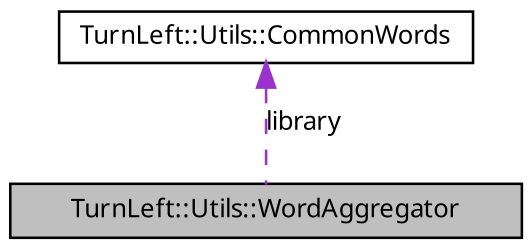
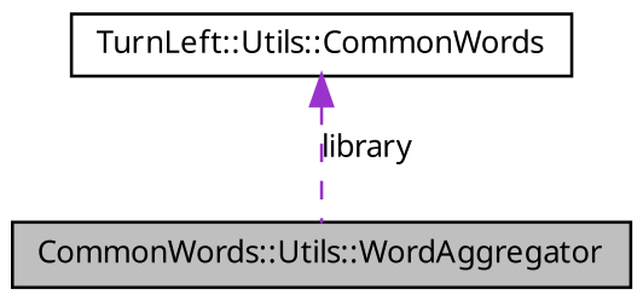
  digraph {
    node [color=black fontname="FreeSans.ttf" fontsize=10 shape=record style=filled]
-   n1 [fillcolor=grey75 fontcolor=black height=0.2 label="TurnLeft::Utils::WordAggregator" width=0.4]
+   n1 [fillcolor=grey75 fontcolor=black height=0.2 label="CommonWords::Utils::WordAggregator" width=0.4]
    n2 [fillcolor=white height=0.2 label="TurnLeft::Utils::CommonWords" width=0.4]
    n2 -> n1 [color=darkorchid3 dir=back fontname="FreeSans.ttf" fontsize=10 label=library labelfontname="FreeSans.ttf" labelfontsize=10 style=dashed]
  }
